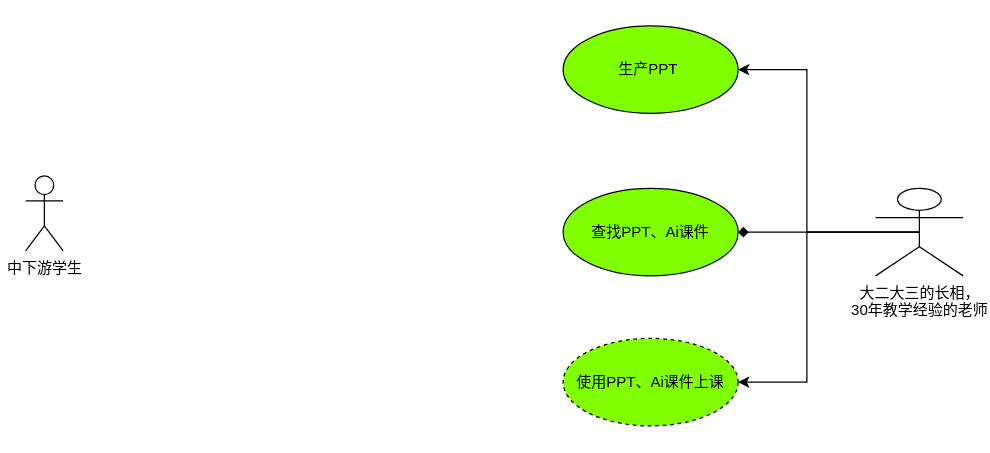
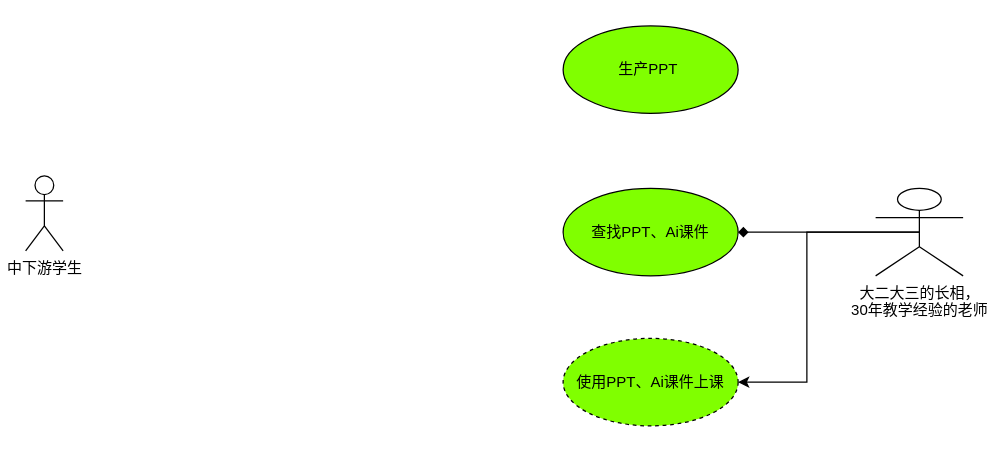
  <mxCell id="0" />
  <mxCell id="1" parent="0" />
  <mxCell id="2" value="中下游学生" style="shape=umlActor;verticalLabelPosition=bottom;verticalAlign=top;html=1;outlineConnect=0;" vertex="1" parent="1"><mxGeometry x="20" y="140" width="30" height="60" as="geometry" /></mxCell>
  <mxCell id="3" style="edgeStyle=orthogonalEdgeStyle;rounded=0;orthogonalLoop=1;jettySize=auto;html=1;exitX=0.5;exitY=0.5;exitDx=0;exitDy=0;exitPerimeter=0;entryX=1;entryY=0.5;entryDx=0;entryDy=0;" edge="1" parent="1" source="6" target="9"><mxGeometry relative="1" as="geometry" /></mxCell>
  <mxCell id="4" style="edgeStyle=orthogonalEdgeStyle;rounded=0;orthogonalLoop=1;jettySize=auto;html=1;exitX=0.5;exitY=0.5;exitDx=0;exitDy=0;exitPerimeter=0;endArrow=diamond;" edge="1" parent="1" source="6" target="8"><mxGeometry relative="1" as="geometry" /></mxCell>
- <mxCell id="5" style="edgeStyle=orthogonalEdgeStyle;rounded=0;orthogonalLoop=1;jettySize=auto;html=1;exitX=0.5;exitY=0.5;exitDx=0;exitDy=0;exitPerimeter=0;entryX=1;entryY=0.5;entryDx=0;entryDy=0;" edge="1" parent="1" source="6" target="7"><mxGeometry relative="1" as="geometry" /></mxCell>
  <mxCell id="6" value="大二大三的长相，&lt;br&gt;30年教学经验的老师" style="shape=umlActor;verticalLabelPosition=bottom;verticalAlign=top;html=1;outlineConnect=0;" vertex="1" parent="1"><mxGeometry x="700" y="150" width="70" height="70" as="geometry" /></mxCell>
  <mxCell id="7" value="生产PPT&amp;nbsp;" style="ellipse;whiteSpace=wrap;html=1;fillColor=#80FF00;" vertex="1" parent="1"><mxGeometry x="450" y="20" width="140" height="70" as="geometry" /></mxCell>
  <mxCell id="8" value="查找PPT、Ai课件" style="ellipse;whiteSpace=wrap;html=1;fillColor=#80FF00;" vertex="1" parent="1"><mxGeometry x="450" y="150" width="140" height="70" as="geometry" /></mxCell>
  <mxCell id="9" value="使用PPT、Ai课件上课" style="ellipse;whiteSpace=wrap;html=1;fillColor=#80FF00;dashed=1;" vertex="1" parent="1"><mxGeometry x="450" y="270" width="140" height="70" as="geometry" /></mxCell>
